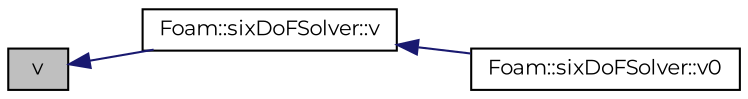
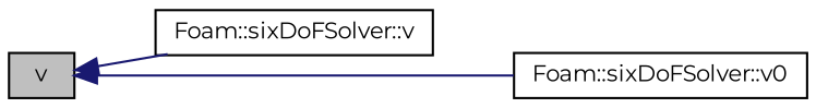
  digraph {
    fontname=Montserrat
    rankdir=LR
    node [color=black fontname=Montserrat fontsize=10 shape=record]
    edge [color=midnightblue dir=back fontname=Montserrat fontsize=10 labelfontname=Helvetica labelfontsize=10 style=solid]
    n1 [fillcolor=grey75 fontcolor=black height=0.2 label=v style=filled width=0.4]
    n2 [height=0.2 label="Foam::sixDoFSolver::v" width=0.4]
    n3 [height=0.2 label="Foam::sixDoFSolver::v0" width=0.4]
    n1 -> n2
-   n2 -> n3
+   n1 -> n3
  }
